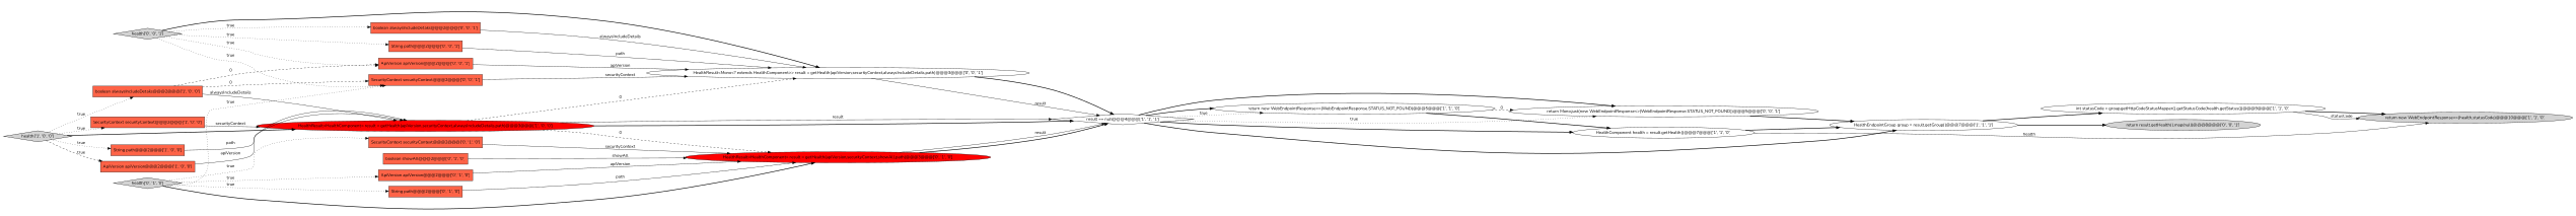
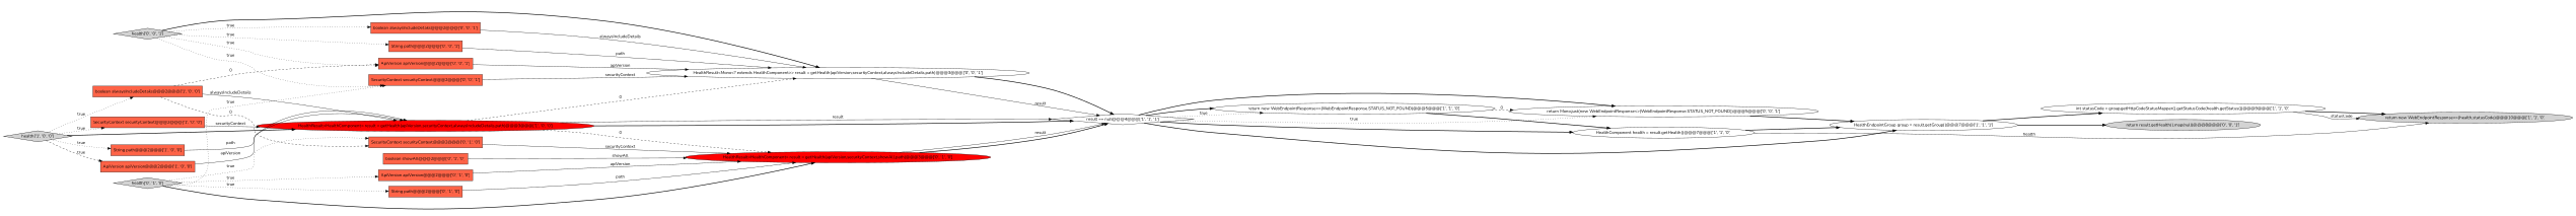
  digraph {
    fontname=Nunito
    rankdir=LR
    node [fillcolor=tomato fontname=Nunito shape=box style=filled]
    edge [fontname=Nunito style=solid]
    n1 [label="String path@@@2@@@['0', '0', '1']"]
    n2 [fillcolor=white label="HealthResult<Mono<? extends HealthComponent>> result = getHealth(apiVersion,securityContext,alwaysIncludeDetails,path)@@@3@@@['0', '0', '1']" shape=ellipse]
    n3 [fillcolor=white label="result == null@@@4@@@['1', '1', '1']" shape=diamond]
    n4 [fillcolor=white label="return Mono.just(new WebEndpointResponse<>(WebEndpointResponse.STATUS_NOT_FOUND))@@@5@@@['0', '0', '1']" shape=ellipse]
    n5 [fillcolor=white label="HealthEndpointGroup group = result.getGroup()@@@7@@@['1', '1', '1']" shape=ellipse]
    n6 [fillcolor=white label="int statusCode = group.getHttpCodeStatusMapper().getStatusCode(health.getStatus())@@@9@@@['1', '1', '0']" shape=ellipse]
    n7 [fillcolor=lightgray label="return result.getHealth().map(null)@@@8@@@['0', '0', '1']" shape=ellipse]
    n8 [fillcolor=lightgray label="health['0', '0', '1']" shape=diamond]
    n9 [label="ApiVersion apiVersion@@@2@@@['0', '0', '1']"]
    n10 [label="boolean alwaysIncludeDetails@@@2@@@['0', '0', '1']"]
    n11 [label="SecurityContext securityContext@@@2@@@['0', '0', '1']"]
    n12 [label="ApiVersion apiVersion@@@2@@@['0', '1', '0']"]
    n13 [fillcolor=red label="HealthResult<HealthComponent> result = getHealth(apiVersion,securityContext,showAll,path)@@@3@@@['0', '1', '0']" shape=ellipse]
    n14 [fillcolor=white label="HealthComponent health = result.getHealth()@@@7@@@['1', '1', '0']" shape=ellipse]
    n15 [fillcolor=lightgray label="return new WebEndpointResponse<>(health,statusCode)@@@10@@@['1', '1', '0']" shape=ellipse]
    n16 [label="SecurityContext securityContext@@@2@@@['1', '0', '0']"]
    n17 [fillcolor=red label="HealthResult<HealthComponent> result = getHealth(apiVersion,securityContext,alwaysIncludeDetails,path)@@@3@@@['1', '0', '0']" shape=ellipse]
    n18 [fillcolor=white label="return new WebEndpointResponse<>(WebEndpointResponse.STATUS_NOT_FOUND)@@@5@@@['1', '1', '0']" shape=ellipse]
    n19 [label="boolean showAll@@@2@@@['0', '1', '0']"]
    n20 [fillcolor=lightgray label="health['1', '0', '0']" shape=diamond]
    n21 [label="boolean alwaysIncludeDetails@@@2@@@['1', '0', '0']"]
    n22 [label="String path@@@2@@@['1', '0', '0']"]
    n23 [label="ApiVersion apiVersion@@@2@@@['1', '0', '0']"]
    n24 [label="SecurityContext securityContext@@@2@@@['0', '1', '0']"]
    n25 [fillcolor=lightgray label="health['0', '1', '0']" shape=diamond]
    n26 [label="String path@@@2@@@['0', '1', '0']"]
    n1 -> n2 [label=path]
    n2 -> n3 [style=bold]
    n2 -> n3 [label=result]
    n3 -> n4 [style=bold]
    n3 -> n4 [label=true style=dotted]
    n3 -> n5 [style=bold]
    n3 -> n14 [style=bold]
    n3 -> n18 [style=bold]
    n3 -> n18 [label=true style=dotted]
    n4 -> n5 [style=bold]
    n5 -> n6 [style=bold]
    n5 -> n7 [style=bold]
    n6 -> n15 [style=bold]
    n6 -> n15 [label=statusCode]
    n8 -> n1 [label=true style=dotted]
    n8 -> n2 [style=bold]
    n8 -> n9 [label=true style=dotted]
    n8 -> n10 [label=true style=dotted]
    n8 -> n11 [label=true style=dotted]
    n9 -> n2 [label=apiVersion]
    n10 -> n2 [label=alwaysIncludeDetails]
    n11 -> n2 [label=securityContext]
    n12 -> n13 [label=apiVersion]
    n13 -> n3 [label=result]
    n13 -> n3 [style=bold]
    n14 -> n5 [style=bold]
    n14 -> n15 [label=health]
    n16 -> n17 [label=securityContext]
    n17 -> n2 [label=0 style=dashed]
    n17 -> n3 [label=result]
    n17 -> n3 [style=bold]
    n17 -> n13 [label=0 style=dashed]
    n18 -> n4 [label=0 style=dashed]
    n18 -> n14 [style=bold]
    n19 -> n13 [label=showAll]
    n20 -> n16 [label=true style=dotted]
    n20 -> n17 [style=bold]
    n20 -> n21 [label=true style=dotted]
    n20 -> n22 [label=true style=dotted]
    n20 -> n23 [label=true style=dashed]
    n21 -> n9 [label=0 style=dashed]
    n21 -> n17 [label=alwaysIncludeDetails]
-   n21 -> n11 [label=0 style=dashed]
+   n21 -> n24 [label=0 style=dashed]
    n22 -> n17 [label=path]
    n23 -> n17 [label=apiVersion]
    n24 -> n13 [label=securityContext]
    n25 -> n11 [label=true style=dotted]
    n25 -> n12 [label=true style=dotted]
    n25 -> n13 [style=bold]
    n25 -> n24 [label=true style=dotted]
    n25 -> n26 [label=true style=dotted]
    n26 -> n13 [label=path]
  }
